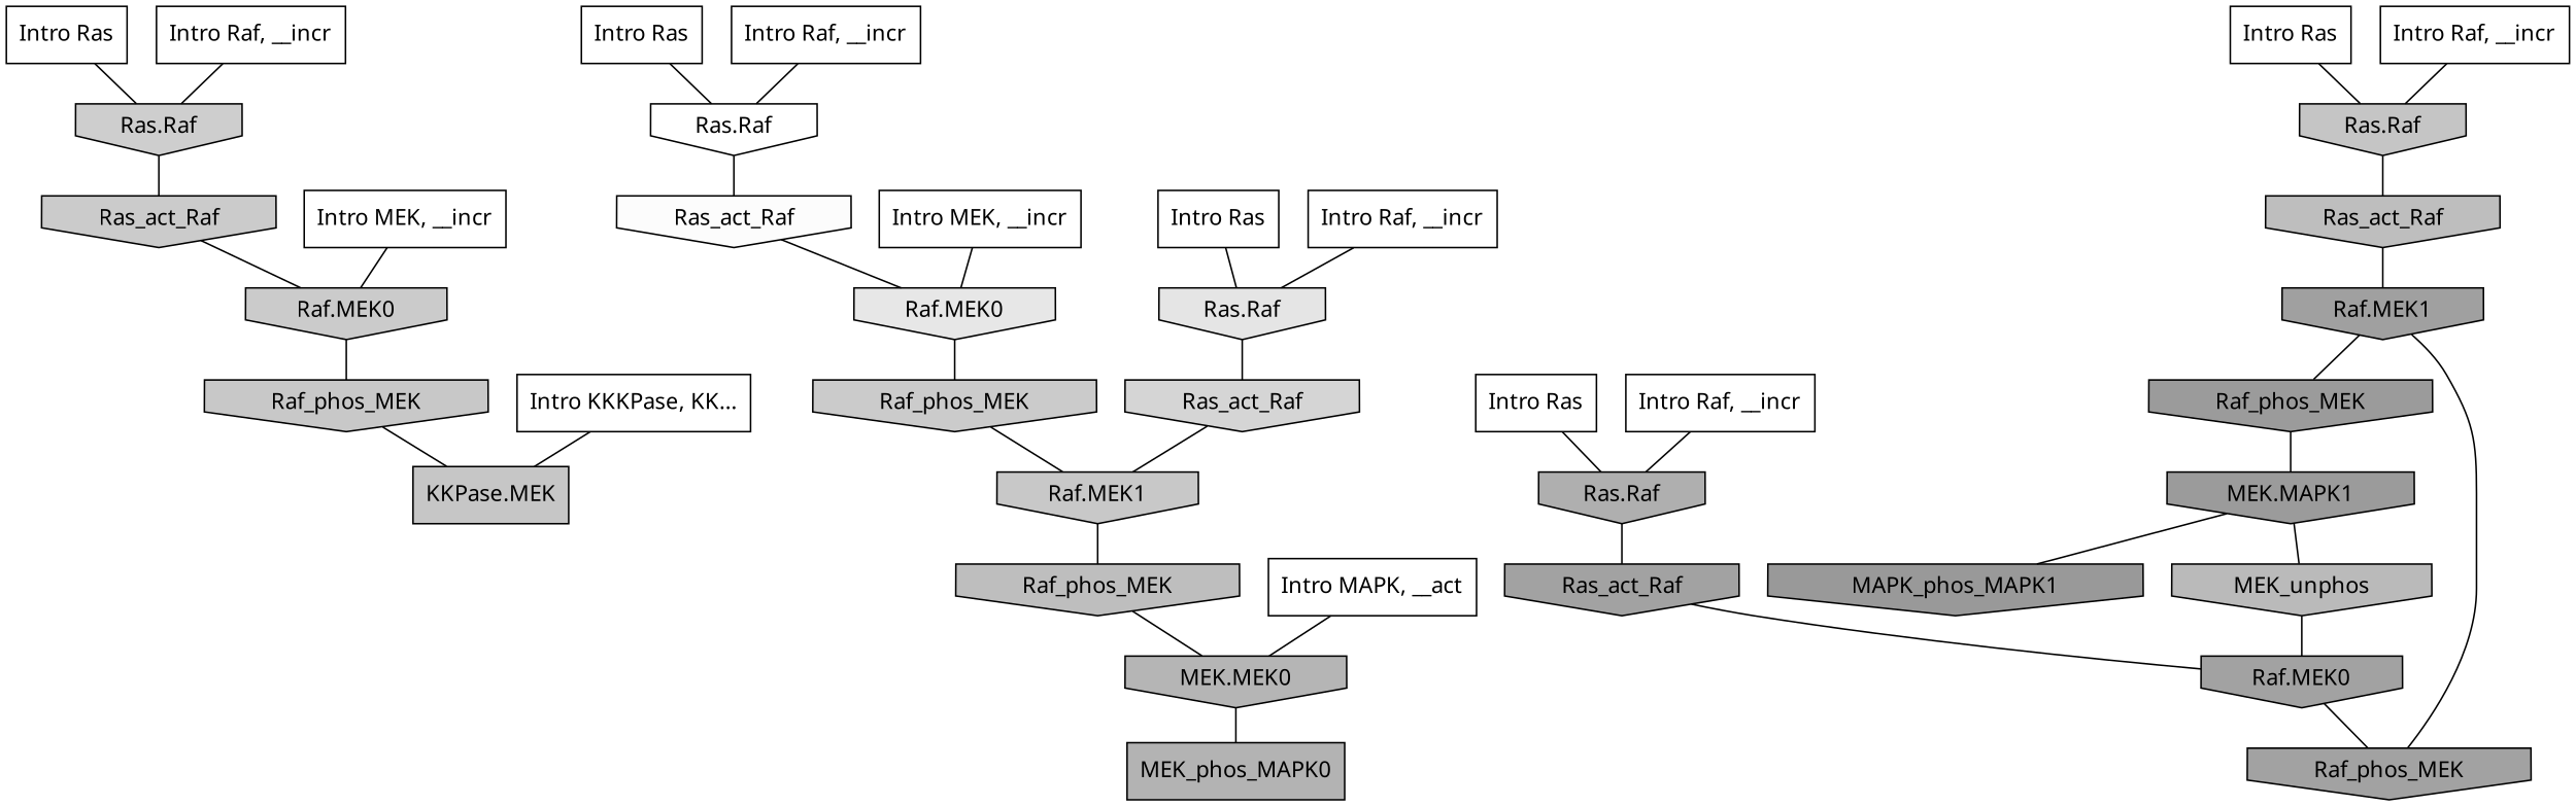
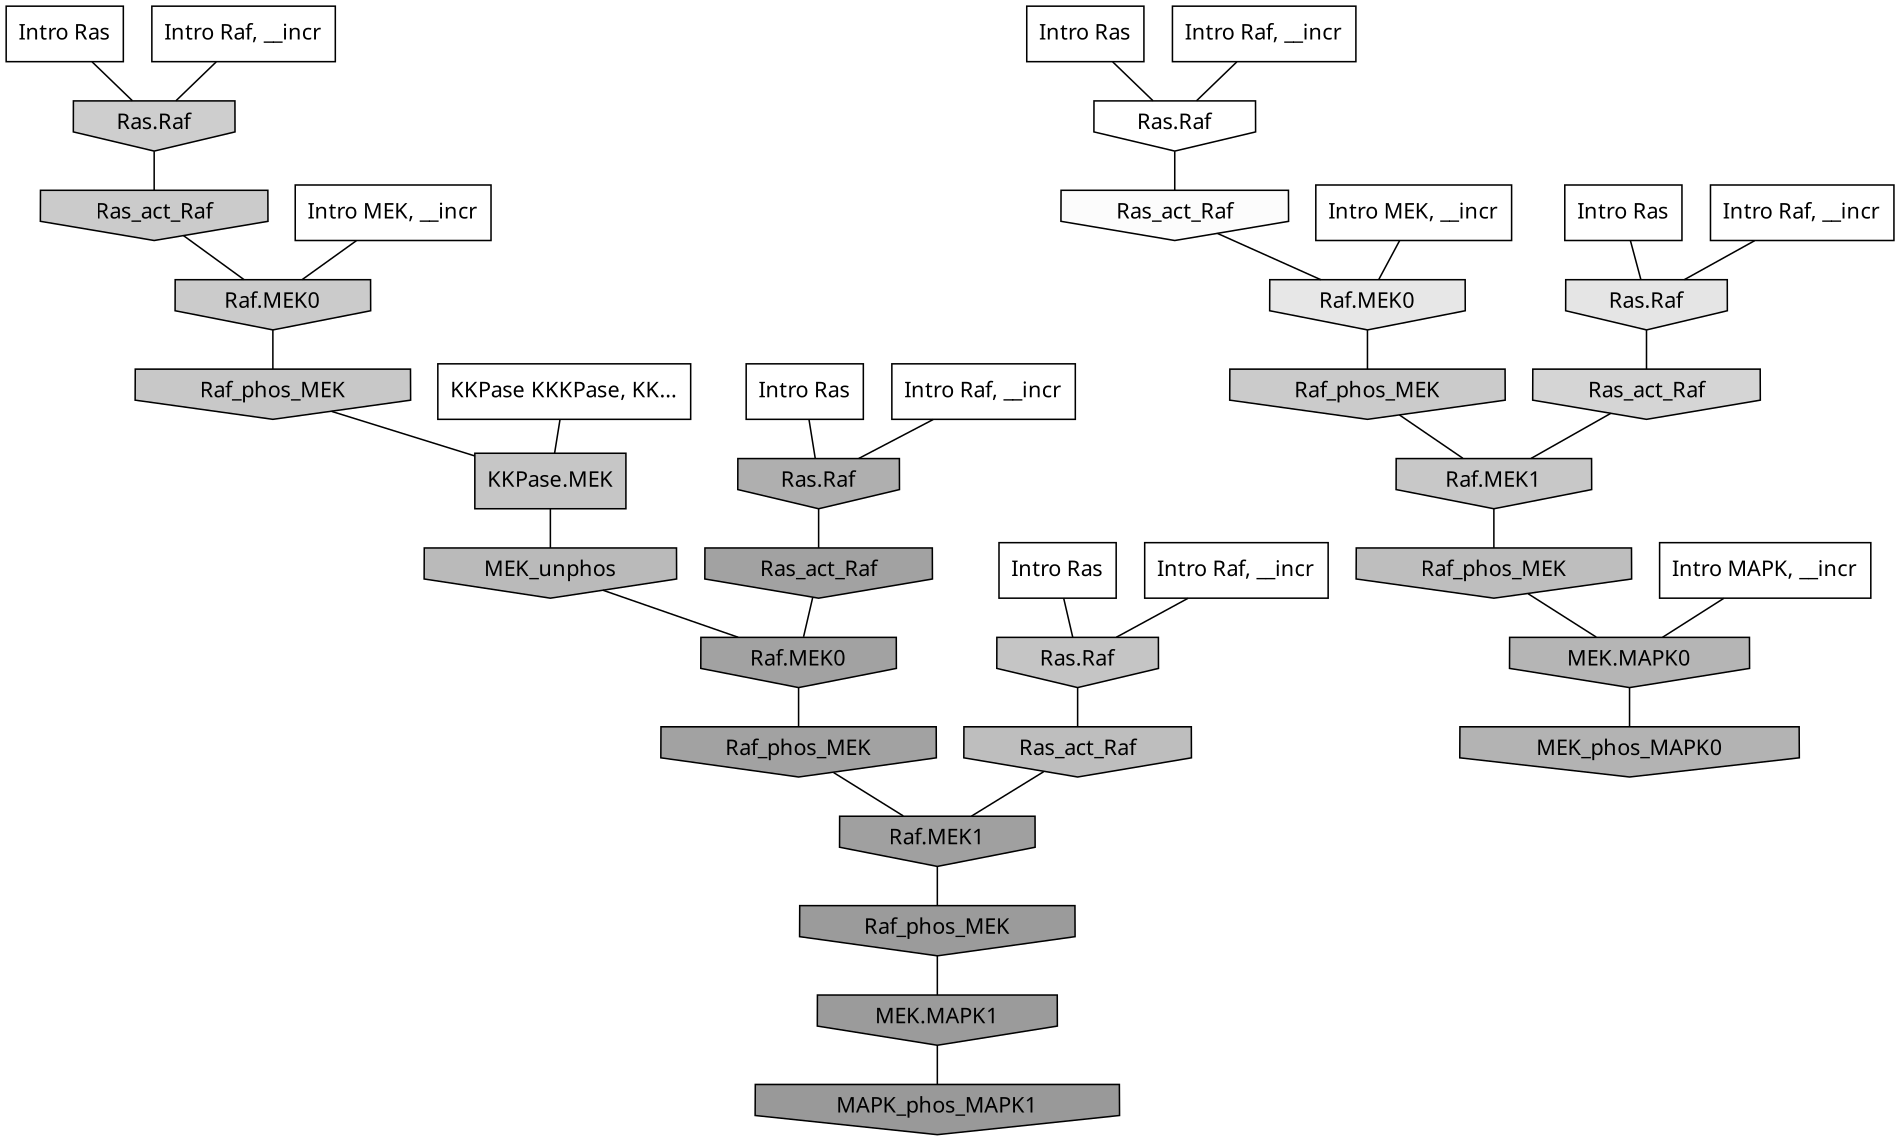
  digraph {
    rankdir=TB
    ranksep=0.30
    node [fillcolor="0.000 0.000 1.000" fontname="CMU Serif" shape=invhouse style=filled]
    edge [color="0.000 0.000 0.000" dir=none fontname="CMU Serif"]
    n1 [label="Intro Ras" shape=rectangle]
    n2 [fillcolor="0.000 0.000 0.806" label="Ras.Raf"]
    n3 [fillcolor="0.000 0.000 0.796" label=Ras_act_Raf]
    n4 [label="Intro Ras" shape=rectangle]
    n5 [label="Ras.Raf"]
    n6 [fillcolor="0.000 0.000 0.987" label=Ras_act_Raf]
    n7 [label="Intro Ras" shape=rectangle]
    n8 [fillcolor="0.000 0.000 0.771" label="Ras.Raf"]
    n9 [fillcolor="0.000 0.000 0.743" label=Ras_act_Raf]
    n10 [label="Intro Ras" shape=rectangle]
    n11 [fillcolor="0.000 0.000 0.687" label="Ras.Raf"]
    n12 [fillcolor="0.000 0.000 0.633" label=Ras_act_Raf]
    n13 [label="Intro Ras" shape=rectangle]
    n14 [fillcolor="0.000 0.000 0.896" label="Ras.Raf"]
    n15 [fillcolor="0.000 0.000 0.835" label=Ras_act_Raf]
    n16 [label="Intro Raf, __incr" shape=rectangle]
    n17 [label="Intro Raf, __incr" shape=rectangle]
    n18 [label="Intro Raf, __incr" shape=rectangle]
    n19 [label="Intro Raf, __incr" shape=rectangle]
    n20 [label="Intro Raf, __incr" shape=rectangle]
    n21 [label="Intro MEK, __incr" shape=rectangle]
    n22 [fillcolor="0.000 0.000 0.903" label="Raf.MEK0"]
    n23 [fillcolor="0.000 0.000 0.794" label=Raf_phos_MEK]
    n24 [label="Intro MEK, __incr" shape=rectangle]
    n25 [fillcolor="0.000 0.000 0.796" label="Raf.MEK0"]
    n26 [fillcolor="0.000 0.000 0.783" label=Raf_phos_MEK]
-   n27 [label="Intro MAPK, __act" shape=rectangle]
-   n28 [fillcolor="0.000 0.000 0.708" label="MEK.MEK0"]
-   n29 [fillcolor="0.000 0.000 0.703" label=MEK_phos_MAPK0 shape=box]
-   n30 [label="Intro KKKPase, KK..." shape=rectangle]
+   n27 [label="Intro MAPK, __incr" shape=rectangle]
+   n28 [fillcolor="0.000 0.000 0.708" label="MEK.MAPK0"]
+   n29 [fillcolor="0.000 0.000 0.703" label=MEK_phos_MAPK0]
+   n30 [label="KKPase KKKPase, KK..." shape=rectangle]
    n31 [fillcolor="0.000 0.000 0.775" label="KKPase.MEK" shape=box]
    n32 [fillcolor="0.000 0.000 0.730" label=MEK_unphos]
    n33 [fillcolor="0.000 0.000 0.783" label="Raf.MEK1"]
    n34 [fillcolor="0.000 0.000 0.744" label=Raf_phos_MEK]
    n35 [fillcolor="0.000 0.000 0.633" label="Raf.MEK0"]
    n36 [fillcolor="0.000 0.000 0.627" label="Raf.MEK1"]
    n37 [fillcolor="0.000 0.000 0.606" label=Raf_phos_MEK]
    n38 [fillcolor="0.000 0.000 0.633" label=Raf_phos_MEK]
    n39 [fillcolor="0.000 0.000 0.606" label="MEK.MAPK1"]
    n40 [fillcolor="0.000 0.000 0.600" label=MAPK_phos_MAPK1]
    n1 -> n2
    n2 -> n3
    n3 -> n25
    n4 -> n5
    n5 -> n6
    n6 -> n22
    n7 -> n8
    n8 -> n9
    n9 -> n36
    n10 -> n11
    n11 -> n12
    n12 -> n35
    n13 -> n14
    n14 -> n15
    n15 -> n33
    n16 -> n11
    n17 -> n14
    n18 -> n2
    n19 -> n8
    n20 -> n5
    n21 -> n22
    n22 -> n23
    n23 -> n33
    n24 -> n25
    n25 -> n26
    n26 -> n31
    n27 -> n28
    n28 -> n29
    n30 -> n31
-   n39 -> n32
+   n31 -> n32
    n32 -> n35
    n33 -> n34
    n34 -> n28
    n35 -> n38
    n36 -> n37
    n37 -> n39
    n38 -> n36
    n39 -> n40
  }
